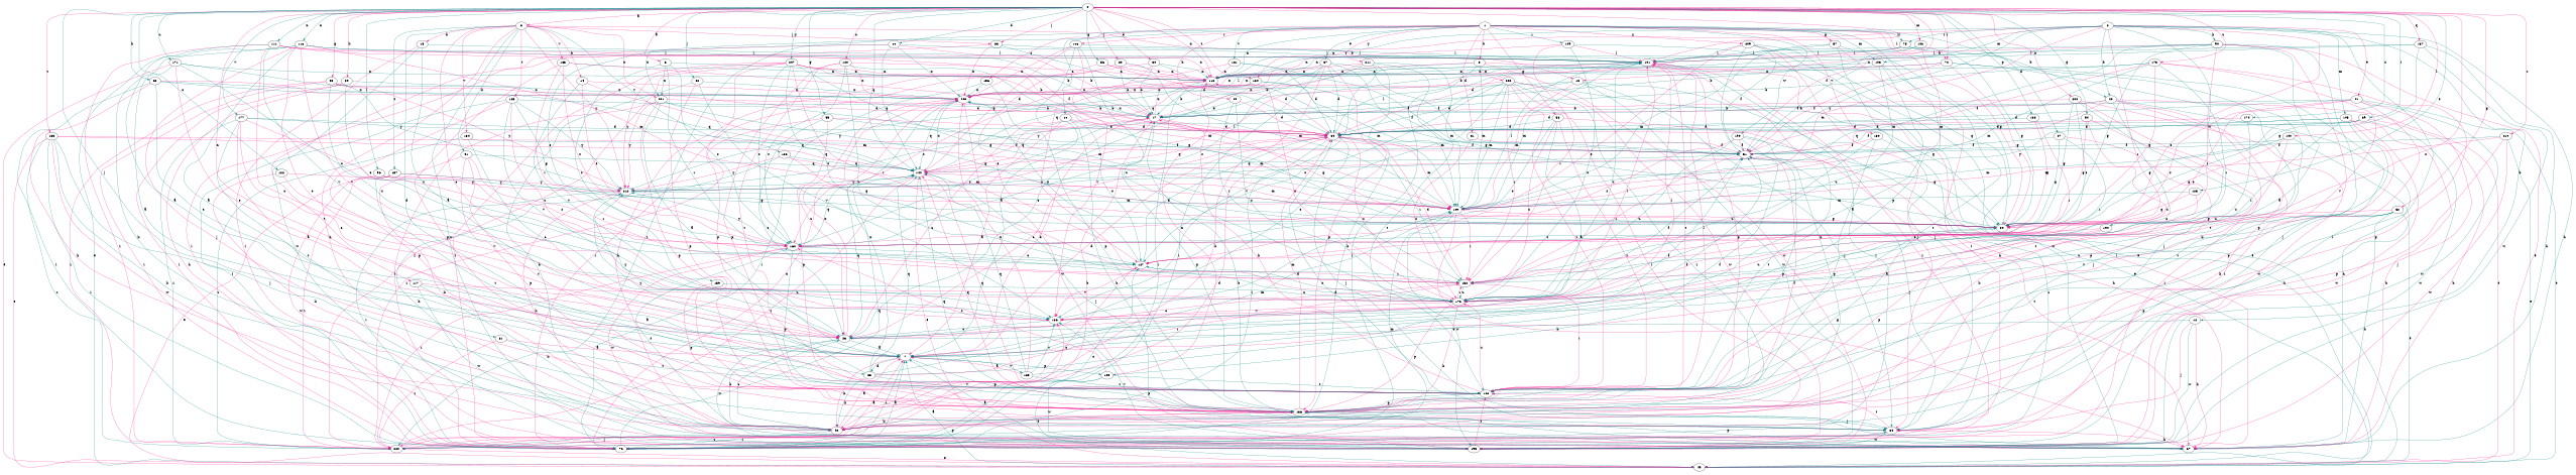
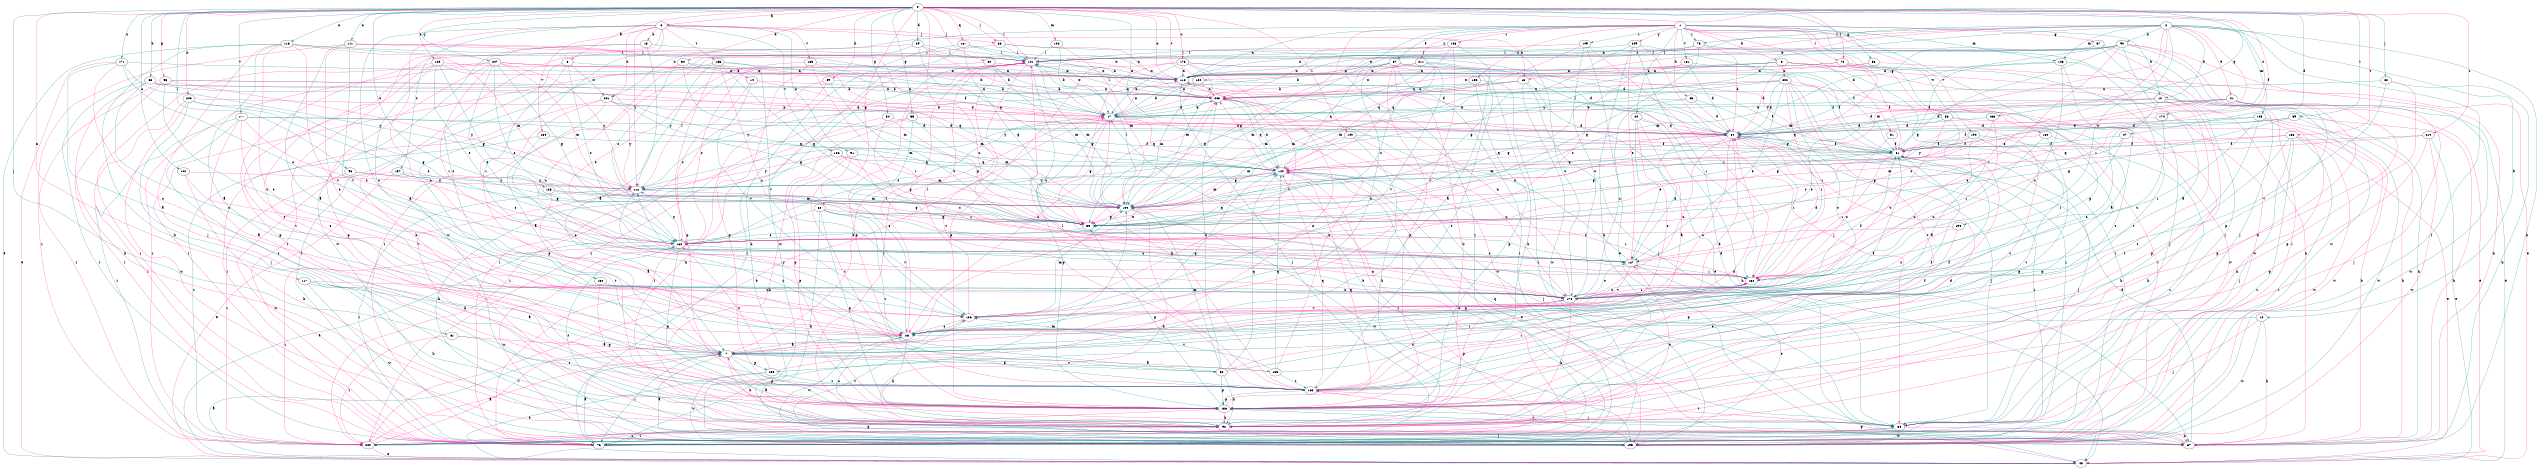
  strict digraph {
    edge [color=teal]
    0
    3
    6
    27
    29
    30
    51
    52
    53
    54
    55
    56
    63
    69
    72
    80
    81
    82
    83
    89
    96
    100
    101
    102
    111
    116
    117
    118
    120
    122
    125
    133
    137
    144
    163
    164
    171
    173
    174
    176
    177
    200
    207
    219
    201
    13
    67
    212
    14
    15
    26
    33
    91
    157
    165
    182
    183
    184
    195
    152
    159
    160
    59
    92
    17
    168
    203
    76
    109
    84
    136
    43
    186
    220
    34
    127
    7
    1
    8
-   10 [label=40]
+   10
    20
    31
    37
    57
    58
    65
    75
    103
    135
    146
    149
    156
    180
    181
    190
    209
    211
    202
    2
    12
    41
    90
    105
    194
    185
    0 -> 3 [color=deeppink label=a]
    0 -> 6 [color=deeppink label=a]
    0 -> 27 [label=d]
    0 -> 29 [label=d]
    0 -> 30 [color=deeppink label=d]
    0 -> 51 [color=deeppink label=f]
    0 -> 52 [color=deeppink label=g]
    0 -> 53 [color=deeppink label=g]
    0 -> 54 [label=g]
    0 -> 55 [label=g]
    0 -> 56 [label=g]
    0 -> 63 [label=h]
    0 -> 69 [label=i]
    0 -> 72 [color=deeppink label=i]
    0 -> 80 [color=deeppink label=j]
    0 -> 81 [label=j]
    0 -> 82 [label=j]
    0 -> 83 [color=deeppink label=j]
    0 -> 89 [color=deeppink label=k]
    0 -> 96 [label=l]
    0 -> 100 [color=deeppink label=l]
    0 -> 101 [color=deeppink label=l]
    0 -> 102 [color=deeppink label=m]
    0 -> 111 [label=n]
    0 -> 116 [label=n]
    0 -> 117 [color=deeppink label=n]
    0 -> 118 [color=deeppink label=n]
    0 -> 120 [color=deeppink label=o]
    0 -> 122 [label=o]
    0 -> 125 [label=o]
    0 -> 133 [label=p]
    0 -> 137 [color=deeppink label=q]
    0 -> 144 [label=q]
    0 -> 163 [color=deeppink label=t]
    0 -> 164 [color=deeppink label=t]
    0 -> 171 [label=u]
    0 -> 173 [color=deeppink label=u]
    0 -> 174 [label=u]
    0 -> 176 [color=deeppink label=u]
    0 -> 177 [label=v]
    0 -> 200 [color=deeppink label=x]
    0 -> 207 [label=y]
    0 -> 219 [color=deeppink label=z]
    3 -> 83 [color=deeppink label=j]
    3 -> 201 [color=deeppink label=x]
    3 -> 13 [color=deeppink label=b]
    3 -> 67 [color=deeppink label=h]
    3 -> 212 [color=deeppink label=y]
-   3 -> 14 [color=deeppink label=b]
+   165 -> 14 [color=deeppink label=b]
    3 -> 15 [color=deeppink label=b]
    3 -> 26 [color=deeppink label=c]
    3 -> 33 [label=d]
    3 -> 91 [label=k]
    3 -> 157 [label=s]
    3 -> 165 [color=deeppink label=t]
    3 -> 182 [label=v]
    3 -> 183 [color=deeppink label=v]
    3 -> 184 [color=deeppink label=v]
    3 -> 195 [label=w]
    6 -> 118 [label=n]
    6 -> 201 [label=x]
    6 -> 152 [label=r]
    6 -> 159 [label=s]
    6 -> 160 [label=s]
    27 -> 51 [label=f]
    27 -> 152 [label=r]
    27 -> 59 [label=g]
    27 -> 92 [color=deeppink label=k]
    29 -> 101 [label=l]
    29 -> 144 [label=q]
    29 -> 160 [label=s]
    29 -> 17 [color=deeppink label=b]
    29 -> 168 [color=deeppink label=t]
    29 -> 203 [label=x]
    30 -> 118 [label=n]
    30 -> 176 [color=deeppink label=u]
    30 -> 17 [label=b]
    30 -> 76 [color=deeppink label=i]
    30 -> 109 [label=m]
    51 -> 144 [label=q]
    51 -> 152 [color=deeppink label=r]
    51 -> 84 [label=j]
    52 -> 176 [label=u]
    52 -> 67 [label=h]
    52 -> 59 [color=deeppink label=g]
    52 -> 168 [label=t]
    52 -> 136 [label=p]
    52 -> 43 [label=e]
    52 -> 186 [label=v]
    53 -> 176 [label=u]
    53 -> 212 [color=deeppink label=y]
    53 -> 203 [label=x]
    53 -> 76 [color=deeppink label=i]
    53 -> 220 [color=deeppink label=z]
    53 -> 34 [color=deeppink label=d]
    54 -> 176 [color=deeppink label=u]
    54 -> 59 [color=deeppink label=g]
    54 -> 76 [color=deeppink label=i]
    54 -> 34 [label=d]
    55 -> 26 [label=c]
    55 -> 109 [label=m]
    55 -> 136 [color=deeppink label=p]
    55 -> 220 [color=deeppink label=z]
    55 -> 34 [color=deeppink label=d]
    56 -> 118 [color=deeppink label=n]
    56 -> 67 [color=deeppink label=h]
    56 -> 34 [color=deeppink label=d]
    63 -> 144 [label=q]
    63 -> 26 [label=c]
    63 -> 92 [color=deeppink label=k]
    63 -> 203 [label=x]
    63 -> 76 [label=i]
    63 -> 34 [color=deeppink label=d]
    69 -> 51 [label=f]
    69 -> 67 [color=deeppink label=h]
    69 -> 195 [label=w]
    69 -> 59 [label=g]
    69 -> 34 [label=d]
    72 -> 51 [color=deeppink label=f]
    72 -> 118 [label=n]
    72 -> 59 [color=deeppink label=g]
    72 -> 168 [label=t]
    72 -> 203 [color=deeppink label=x]
    72 -> 84 [label=j]
    80 -> 118 [color=deeppink label=n]
    80 -> 17 [label=b]
    80 -> 109 [label=m]
    80 -> 127 [color=deeppink label=o]
    81 -> 168 [label=t]
    81 -> 220 [color=deeppink label=z]
    81 -> 7 [color=deeppink label=a]
    82 -> 67 [label=h]
    82 -> 203 [label=x]
    82 -> 136 [color=deeppink label=p]
    82 -> 186 [label=v]
    83 -> 101 [label=l]
    83 -> 203 [color=deeppink label=x]
    83 -> 76 [color=deeppink label=i]
    83 -> 34 [label=d]
    89 -> 67 [color=deeppink label=h]
    89 -> 203 [label=x]
    89 -> 76 [color=deeppink label=i]
    89 -> 127 [label=o]
    96 -> 212 [label=y]
    96 -> 195 [color=deeppink label=w]
    96 -> 160 [color=deeppink label=s]
    100 -> 51 [label=f]
    100 -> 176 [color=deeppink label=u]
    100 -> 59 [color=deeppink label=g]
    100 -> 92 [label=k]
    100 -> 109 [label=m]
    101 -> 118 [label=n]
    101 -> 176 [label=u]
    101 -> 168 [color=deeppink label=t]
    101 -> 76 [label=i]
    101 -> 109 [label=m]
    101 -> 136 [color=deeppink label=p]
    101 -> 220 [color=deeppink label=z]
    102 -> 101 [label=l]
    102 -> 17 [label=b]
    102 -> 109 [color=deeppink label=m]
    111 -> 51 [color=deeppink label=f]
    111 -> 101 [color=deeppink label=l]
    111 -> 118 [color=deeppink label=n]
    111 -> 26 [color=deeppink label=c]
    111 -> 186 [label=v]
    111 -> 220 [color=deeppink label=z]
    111 -> 7 [label=a]
    116 -> 101 [label=l]
    116 -> 26 [color=deeppink label=c]
    116 -> 92 [label=k]
    116 -> 17 [label=b]
    116 -> 109 [color=deeppink label=m]
    116 -> 84 [color=deeppink label=j]
    116 -> 43 [label=e]
    116 -> 186 [color=deeppink label=v]
    116 -> 7 [label=a]
    117 -> 176 [color=deeppink label=u]
    117 -> 195 [label=w]
    117 -> 92 [label=k]
    117 -> 7 [label=a]
    118 -> 203 [color=deeppink label=x]
    118 -> 76 [label=i]
    120 -> 118 [color=deeppink label=n]
    120 -> 176 [label=u]
    120 -> 160 [label=s]
    120 -> 59 [label=g]
    120 -> 168 [color=deeppink label=t]
    120 -> 203 [color=deeppink label=x]
    120 -> 136 [color=deeppink label=p]
    122 -> 212 [color=deeppink label=y]
    122 -> 92 [color=deeppink label=k]
    122 -> 186 [color=deeppink label=v]
    125 -> 59 [color=deeppink label=g]
    125 -> 109 [label=m]
    125 -> 7 [color=deeppink label=a]
    133 -> 152 [color=deeppink label=r]
    133 -> 59 [color=deeppink label=g]
    133 -> 34 [label=d]
    137 -> 101 [label=l]
    137 -> 118 [label=n]
    137 -> 67 [label=h]
    137 -> 195 [label=w]
    137 -> 59 [label=g]
    144 -> 212 [label=y]
    144 -> 203 [label=x]
    144 -> 109 [color=deeppink label=m]
    144 -> 84 [label=j]
    144 -> 43 [color=deeppink label=e]
    144 -> 220 [color=deeppink label=z]
    163 -> 51 [color=deeppink label=f]
    163 -> 144 [color=deeppink label=q]
    163 -> 195 [color=deeppink label=w]
    163 -> 92 [label=k]
    163 -> 76 [label=i]
    163 -> 84 [label=j]
    163 -> 43 [color=deeppink label=e]
    163 -> 220 [label=z]
    164 -> 51 [label=f]
    164 -> 212 [label=y]
    164 -> 17 [label=b]
    164 -> 203 [color=deeppink label=x]
    164 -> 109 [label=m]
    171 -> 118 [label=n]
    171 -> 212 [label=y]
    171 -> 26 [color=deeppink label=c]
    171 -> 43 [color=deeppink label=e]
    171 -> 127 [label=o]
    171 -> 7 [label=a]
    173 -> 51 [color=deeppink label=f]
    173 -> 118 [label=n]
    173 -> 152 [label=r]
    173 -> 59 [color=deeppink label=g]
    173 -> 17 [label=b]
    173 -> 109 [label=m]
    173 -> 136 [color=deeppink label=p]
    173 -> 186 [color=deeppink label=v]
    174 -> 176 [label=u]
    174 -> 34 [color=deeppink label=d]
    176 -> 51 [label=f]
    176 -> 118 [color=deeppink label=n]
    176 -> 152 [color=deeppink label=r]
    176 -> 92 [color=deeppink label=k]
    176 -> 136 [color=deeppink label=p]
    176 -> 186 [color=deeppink label=v]
    176 -> 127 [label=o]
    177 -> 144 [label=q]
    177 -> 26 [color=deeppink label=c]
    177 -> 160 [color=deeppink label=s]
    177 -> 168 [label=t]
    177 -> 220 [label=z]
    177 -> 34 [label=d]
    177 -> 7 [color=deeppink label=a]
    200 -> 195 [color=deeppink label=w]
    200 -> 160 [label=s]
    200 -> 59 [label=g]
    200 -> 17 [color=deeppink label=b]
    200 -> 76 [color=deeppink label=i]
    200 -> 84 [label=j]
    207 -> 118 [color=deeppink label=n]
    207 -> 212 [color=deeppink label=y]
    207 -> 152 [color=deeppink label=r]
    207 -> 160 [label=s]
    207 -> 59 [label=g]
    207 -> 17 [color=deeppink label=b]
    207 -> 76 [color=deeppink label=i]
    207 -> 109 [color=deeppink label=m]
    207 -> 136 [color=deeppink label=p]
    207 -> 220 [color=deeppink label=z]
    207 -> 127 [label=o]
    219 -> 51 [label=f]
    219 -> 195 [color=deeppink label=w]
    219 -> 109 [color=deeppink label=m]
    219 -> 136 [color=deeppink label=p]
    219 -> 43 [label=e]
    201 -> 212 [color=deeppink label=y]
    201 -> 59 [label=g]
    201 -> 17 [color=deeppink label=b]
    201 -> 76 [color=deeppink label=i]
    201 -> 109 [label=m]
    201 -> 136 [color=deeppink label=p]
    201 -> 7 [label=a]
    13 -> 212 [label=y]
    13 -> 195 [label=w]
    13 -> 203 [label=x]
    13 -> 109 [color=deeppink label=m]
    13 -> 84 [label=j]
    13 -> 43 [label=e]
    67 -> 101 [color=deeppink label=l]
    67 -> 17 [label=b]
    67 -> 136 [label=p]
    67 -> 34 [label=d]
    212 -> 101 [color=deeppink label=l]
    212 -> 92 [color=deeppink label=k]
    212 -> 76 [label=i]
    212 -> 109 [label=m]
    14 -> 160 [color=deeppink label=s]
    14 -> 203 [color=deeppink label=x]
    14 -> 109 [color=deeppink label=m]
    14 -> 186 [label=v]
    15 -> 101 [label=l]
    15 -> 195 [label=w]
    15 -> 76 [color=deeppink label=i]
    15 -> 7 [label=a]
    26 -> 101 [color=deeppink label=l]
    26 -> 144 [label=q]
    26 -> 212 [label=y]
    26 -> 195 [label=w]
    26 -> 92 [label=k]
    26 -> 203 [color=deeppink label=x]
    26 -> 7 [label=a]
    33 -> 51 [label=f]
    33 -> 144 [label=q]
    33 -> 212 [label=y]
    33 -> 152 [color=deeppink label=r]
    33 -> 92 [label=k]
    33 -> 203 [label=x]
    33 -> 109 [label=m]
    33 -> 136 [label=p]
    91 -> 144 [label=q]
    91 -> 152 [color=deeppink label=r]
    91 -> 92 [color=deeppink label=k]
    91 -> 168 [color=deeppink label=t]
    91 -> 136 [color=deeppink label=p]
    157 -> 212 [color=deeppink label=y]
    157 -> 59 [label=g]
    157 -> 168 [label=t]
    157 -> 43 [color=deeppink label=e]
    157 -> 220 [color=deeppink label=z]
    165 -> 176 [color=deeppink label=u]
    165 -> 212 [label=y]
    165 -> 59 [label=g]
    165 -> 17 [label=b]
    165 -> 76 [label=i]
    165 -> 136 [color=deeppink label=p]
    165 -> 186 [label=v]
    182 -> 144 [label=q]
    182 -> 67 [label=h]
    182 -> 212 [color=deeppink label=y]
    182 -> 59 [color=deeppink label=g]
    182 -> 109 [color=deeppink label=m]
    183 -> 118 [label=n]
    183 -> 152 [color=deeppink label=r]
    183 -> 160 [color=deeppink label=s]
    183 -> 136 [color=deeppink label=p]
    183 -> 34 [color=deeppink label=d]
    184 -> 51 [label=f]
    184 -> 26 [label=c]
    184 -> 220 [label=z]
    195 -> 168 [color=deeppink label=t]
    195 -> 186 [label=v]
    195 -> 7 [label=a]
    152 -> 176 [label=u]
    152 -> 26 [color=deeppink label=c]
    152 -> 34 [color=deeppink label=d]
    159 -> 176 [label=u]
    159 -> 136 [color=deeppink label=p]
    160 -> 144 [label=q]
    160 -> 212 [label=y]
    160 -> 195 [color=deeppink label=w]
    160 -> 136 [label=p]
    160 -> 220 [color=deeppink label=z]
    160 -> 127 [label=o]
    59 -> 160 [label=s]
    92 -> 26 [label=c]
    92 -> 160 [label=s]
    92 -> 76 [label=i]
    92 -> 34 [color=deeppink label=d]
    92 -> 127 [color=deeppink label=o]
    92 -> 7 [color=deeppink label=a]
    17 -> 118 [color=deeppink label=n]
    17 -> 144 [color=deeppink label=q]
    17 -> 160 [label=s]
    17 -> 59 [color=deeppink label=g]
    17 -> 203 [label=x]
    17 -> 136 [label=p]
    17 -> 34 [color=deeppink label=d]
    168 -> 101 [color=deeppink label=l]
    168 -> 144 [color=deeppink label=q]
    168 -> 176 [color=deeppink label=u]
    168 -> 152 [color=deeppink label=r]
    168 -> 17 [color=deeppink label=b]
    168 -> 136 [label=p]
    203 -> 101 [label=l]
    203 -> 144 [label=q]
    203 -> 26 [color=deeppink label=c]
    203 -> 195 [color=deeppink label=w]
    203 -> 17 [label=b]
    76 -> 144 [label=q]
    76 -> 203 [color=deeppink label=x]
    76 -> 109 [label=m]
    76 -> 127 [label=o]
    76 -> 7 [label=a]
    109 -> 101 [label=l]
    109 -> 67 [color=deeppink label=h]
    109 -> 195 [label=w]
    109 -> 152 [color=deeppink label=r]
    109 -> 59 [color=deeppink label=g]
    84 -> 144 [label=q]
    84 -> 67 [color=deeppink label=h]
    84 -> 195 [label=w]
    84 -> 168 [color=deeppink label=t]
    84 -> 220 [color=deeppink label=z]
    136 -> 51 [color=deeppink label=f]
    136 -> 144 [color=deeppink label=q]
    136 -> 59 [label=g]
    136 -> 92 [color=deeppink label=k]
    136 -> 84 [label=j]
    136 -> 34 [color=deeppink label=d]
    43 -> 7 [label=a]
    186 -> 101 [color=deeppink label=l]
    186 -> 26 [label=c]
    186 -> 109 [label=m]
    220 -> 17 [color=deeppink label=b]
    220 -> 84 [label=j]
    220 -> 136 [color=deeppink label=p]
    220 -> 43 [color=deeppink label=e]
    220 -> 186 [color=deeppink label=v]
    220 -> 7 [color=deeppink label=a]
    34 -> 51 [label=f]
    34 -> 101 [label=l]
    34 -> 144 [color=deeppink label=q]
    34 -> 176 [color=deeppink label=u]
    34 -> 26 [color=deeppink label=c]
    34 -> 152 [label=r]
    34 -> 76 [label=i]
    34 -> 109 [color=deeppink label=m]
    34 -> 84 [label=j]
    127 -> 152 [label=r]
    127 -> 203 [label=x]
    127 -> 186 [color=deeppink label=v]
    127 -> 34 [label=d]
    7 -> 51 [label=f]
    7 -> 33 [label=d]
    7 -> 92 [color=deeppink label=k]
    7 -> 17 [color=deeppink label=b]
    7 -> 76 [label=i]
    7 -> 136 [label=p]
    7 -> 34 [color=deeppink label=d]
    7 -> 135 [label=p]
    7 -> 185 [label=v]
    1 -> 72 [color=deeppink label=i]
    1 -> 118 [label=n]
    1 -> 201 [label=x]
    1 -> 59 [color=deeppink label=g]
    1 -> 220 [label=z]
    1 -> 8 [color=deeppink label=b]
    1 -> 10 [label=b]
    1 -> 20 [label=c]
    1 -> 31 [color=deeppink label=d]
    1 -> 37 [label=e]
    1 -> 57 [color=deeppink label=g]
    1 -> 58 [color=deeppink label=g]
    1 -> 65 [color=deeppink label=h]
    1 -> 75 [label=i]
    1 -> 103 [label=m]
    1 -> 135 [label=p]
    1 -> 146 [color=deeppink label=r]
    1 -> 149 [label=r]
    1 -> 156 [color=deeppink label=s]
    1 -> 180 [color=deeppink label=v]
    1 -> 181 [label=v]
    1 -> 190 [label=w]
    1 -> 209 [color=deeppink label=y]
    1 -> 211 [color=deeppink label=y]
    8 -> 118 [label=n]
    8 -> 67 [color=deeppink label=h]
    8 -> 195 [color=deeppink label=w]
    8 -> 17 [color=deeppink label=b]
    8 -> 76 [label=i]
    8 -> 109 [label=m]
    8 -> 202 [color=deeppink label=x]
    10 -> 144 [color=deeppink label=q]
    10 -> 67 [label=h]
    10 -> 26 [label=c]
    10 -> 17 [label=b]
    10 -> 168 [color=deeppink label=t]
    10 -> 136 [color=deeppink label=p]
    10 -> 43 [color=deeppink label=e]
    10 -> 34 [color=deeppink label=d]
    20 -> 67 [label=h]
    20 -> 26 [color=deeppink label=c]
    20 -> 34 [color=deeppink label=d]
    20 -> 127 [label=o]
    20 -> 7 [color=deeppink label=a]
    31 -> 51 [color=deeppink label=f]
    31 -> 176 [color=deeppink label=u]
    37 -> 51 [label=f]
    37 -> 118 [color=deeppink label=n]
    37 -> 144 [label=q]
    37 -> 26 [label=c]
    37 -> 59 [label=g]
    37 -> 92 [color=deeppink label=k]
    37 -> 76 [label=i]
    37 -> 136 [color=deeppink label=p]
    37 -> 34 [label=d]
    57 -> 101 [label=l]
    57 -> 195 [label=w]
    57 -> 76 [color=deeppink label=i]
    57 -> 109 [label=m]
    57 -> 84 [label=j]
    58 -> 176 [color=deeppink label=u]
    58 -> 67 [color=deeppink label=h]
    58 -> 168 [color=deeppink label=t]
    58 -> 34 [label=d]
    58 -> 127 [label=o]
    58 -> 7 [label=a]
    65 -> 176 [label=u]
    65 -> 152 [label=r]
    65 -> 17 [label=b]
    65 -> 34 [color=deeppink label=d]
    75 -> 101 [label=l]
    75 -> 118 [label=n]
    75 -> 59 [label=g]
    75 -> 84 [label=j]
    75 -> 34 [color=deeppink label=d]
    103 -> 51 [label=f]
    103 -> 118 [label=n]
    103 -> 176 [label=u]
    103 -> 168 [label=t]
    103 -> 7 [label=a]
    135 -> 118 [color=deeppink label=n]
    135 -> 195 [label=w]
    135 -> 160 [color=deeppink label=s]
    135 -> 168 [label=t]
    135 -> 43 [label=e]
    146 -> 101 [label=l]
    146 -> 144 [color=deeppink label=q]
    146 -> 176 [label=u]
    146 -> 203 [color=deeppink label=x]
    146 -> 186 [color=deeppink label=v]
    146 -> 7 [label=a]
    149 -> 101 [color=deeppink label=l]
    149 -> 144 [color=deeppink label=q]
    149 -> 176 [label=u]
    149 -> 152 [color=deeppink label=r]
    149 -> 43 [label=e]
    156 -> 203 [label=x]
    156 -> 76 [label=i]
    156 -> 136 [label=p]
    180 -> 51 [color=deeppink label=f]
    180 -> 176 [label=u]
    180 -> 136 [label=p]
    180 -> 220 [label=z]
    181 -> 51 [label=f]
    181 -> 118 [color=deeppink label=n]
    181 -> 160 [color=deeppink label=s]
    181 -> 34 [label=d]
    190 -> 51 [color=deeppink label=f]
    190 -> 176 [label=u]
    190 -> 160 [color=deeppink label=s]
    190 -> 59 [label=g]
    190 -> 168 [label=t]
    190 -> 136 [label=p]
    209 -> 51 [label=f]
    209 -> 101 [label=l]
    209 -> 59 [label=g]
    209 -> 92 [label=k]
    209 -> 84 [color=deeppink label=j]
    209 -> 43 [label=e]
    209 -> 127 [color=deeppink label=o]
    211 -> 118 [color=deeppink label=n]
    211 -> 160 [label=s]
    211 -> 92 [label=k]
    211 -> 168 [label=t]
    211 -> 203 [color=deeppink label=x]
    211 -> 109 [label=m]
    211 -> 186 [label=v]
    202 -> 26 [label=c]
    202 -> 195 [color=deeppink label=w]
    202 -> 152 [color=deeppink label=r]
    202 -> 59 [label=g]
    202 -> 168 [color=deeppink label=t]
    202 -> 203 [color=deeppink label=x]
    202 -> 76 [color=deeppink label=i]
    202 -> 109 [label=m]
    202 -> 220 [label=z]
    202 -> 34 [label=d]
    202 -> 127 [label=o]
    2 -> 118 [label=n]
    2 -> 164 [color=deeppink label=t]
    2 -> 13 [color=deeppink label=b]
    2 -> 67 [label=h]
    2 -> 212 [label=y]
    2 -> 152 [color=deeppink label=r]
    2 -> 76 [label=i]
    2 -> 109 [color=deeppink label=m]
    2 -> 127 [color=deeppink label=o]
    2 -> 10 [label=b]
    2 -> 75 [label=i]
    2 -> 103 [label=m]
    2 -> 12 [label=b]
    2 -> 41 [color=deeppink label=e]
    2 -> 90 [label=k]
    2 -> 105 [label=m]
    2 -> 194 [label=w]
    12 -> 67 [color=deeppink label=h]
    12 -> 26 [label=c]
    12 -> 195 [label=w]
    12 -> 84 [color=deeppink label=j]
    41 -> 195 [label=w]
    41 -> 160 [color=deeppink label=s]
    41 -> 17 [label=b]
    41 -> 84 [color=deeppink label=j]
    41 -> 136 [color=deeppink label=p]
    41 -> 43 [label=e]
    41 -> 34 [label=d]
    41 -> 127 [color=deeppink label=o]
    90 -> 101 [color=deeppink label=l]
    90 -> 118 [label=n]
    90 -> 152 [color=deeppink label=r]
    90 -> 59 [label=g]
    90 -> 92 [color=deeppink label=k]
    90 -> 17 [label=b]
    90 -> 109 [label=m]
    90 -> 136 [label=p]
    90 -> 43 [color=deeppink label=e]
    90 -> 7 [label=a]
    105 -> 67 [color=deeppink label=h]
    105 -> 212 [label=y]
    105 -> 195 [color=deeppink label=w]
    105 -> 152 [label=r]
    105 -> 92 [color=deeppink label=k]
    105 -> 168 [label=t]
    105 -> 34 [label=d]
    194 -> 176 [color=deeppink label=u]
    194 -> 160 [color=deeppink label=s]
    194 -> 136 [color=deeppink label=p]
    185 -> 51 [label=f]
    185 -> 144 [label=q]
    185 -> 168 [label=t]
    185 -> 203 [color=deeppink label=x]
    185 -> 186 [label=v]
    185 -> 7 [color=deeppink label=a]
  }
